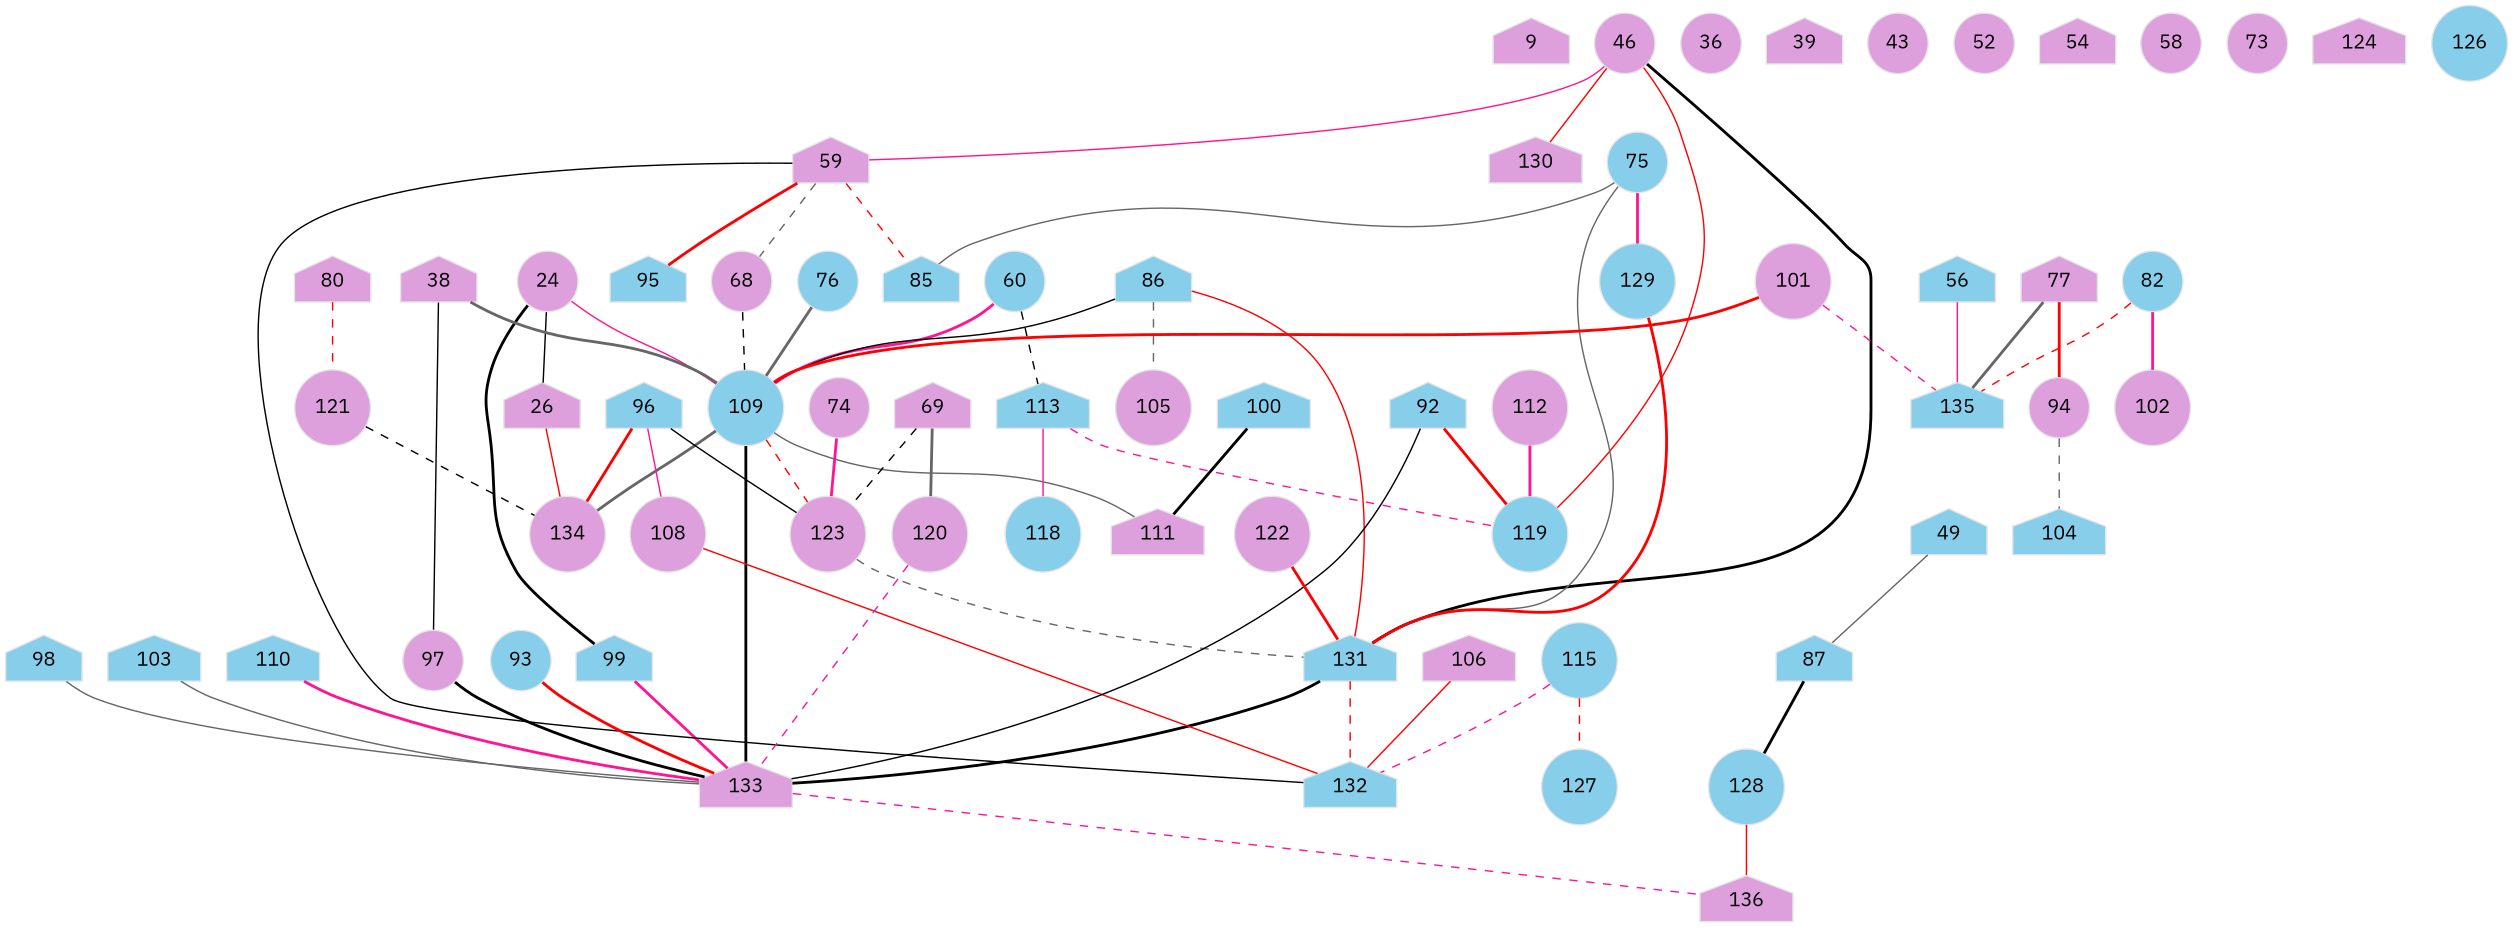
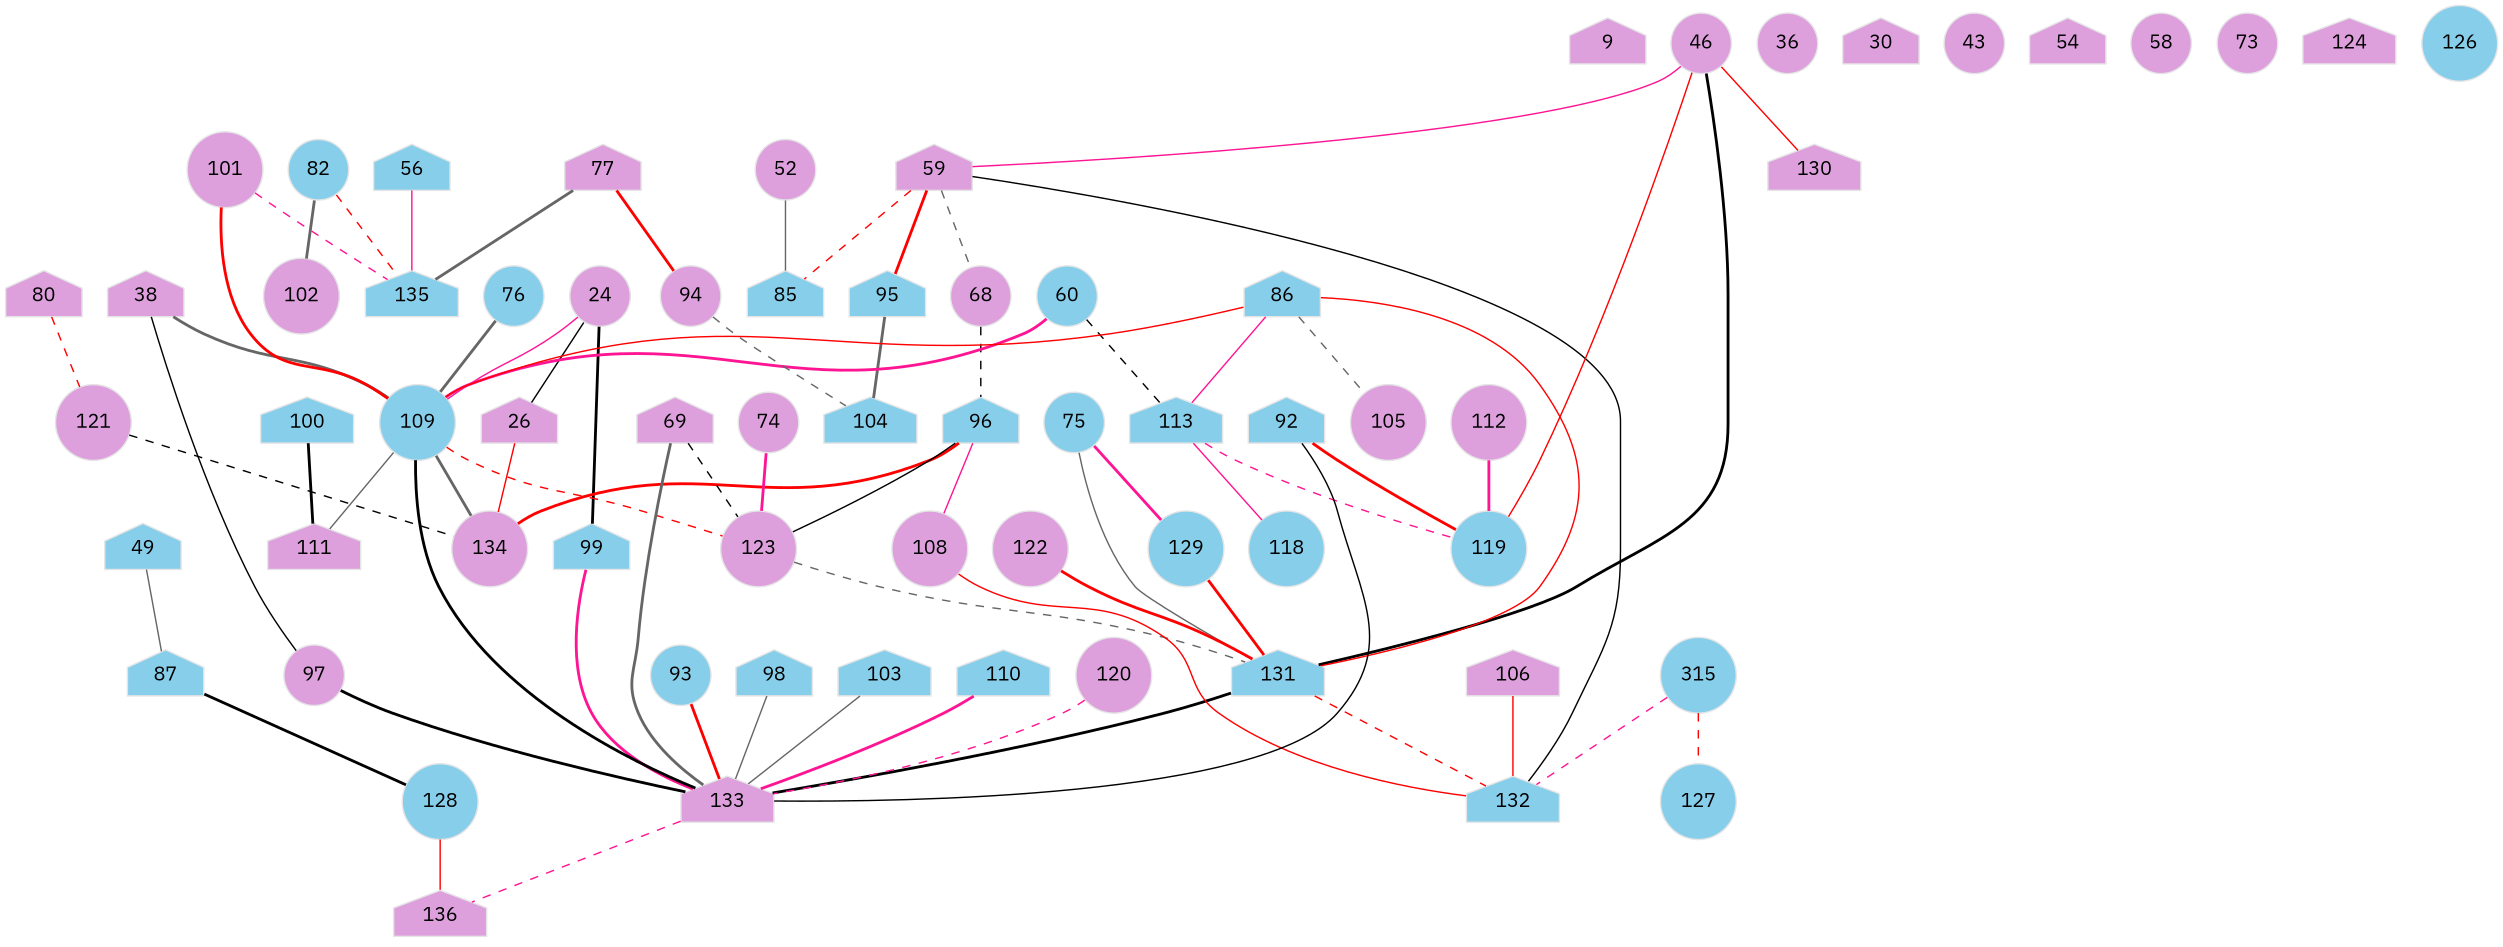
  graph {
    fontname="IBM Plex Sans"
    node [color=gray90 fillcolor=plum fontname="IBM Plex Sans" shape=circle style=filled]
    edge [color=red fontname="IBM Plex Sans" style=bold]
    9 [shape=house]
    26 [shape=house super="+21"]
    134 [super="+20+117"]
    24
    99 [fillcolor=skyblue shape=house]
    109 [fillcolor=skyblue super="+61+51+88+89"]
    133 [shape=house super="+40+90+81"]
    123 [super="+71"]
    111 [shape=house super="+44+4+28"]
    36
    38 [shape=house]
    97
-   39 [shape=house]
+   39 [shape=house label=30]
    43
    59 [shape=house super="+48"]
    68
    85 [fillcolor=skyblue shape=house super="+25"]
    95 [fillcolor=skyblue shape=house]
    132 [fillcolor=skyblue shape=house super="+125+116"]
    46
    119 [fillcolor=skyblue super="+29+50"]
    130 [shape=house super="+23"]
    131 [fillcolor=skyblue shape=house super="+53+67"]
    49 [fillcolor=skyblue shape=house]
    87 [fillcolor=skyblue shape=house]
    128 [fillcolor=skyblue super="+79"]
    52 [super="+8"]
    54 [shape=house]
    135 [fillcolor=skyblue shape=house super="+22+30"]
    56 [fillcolor=skyblue shape=house]
    58
    96 [fillcolor=skyblue shape=house super="+6"]
    104 [fillcolor=skyblue shape=house]
    60 [fillcolor=skyblue]
    113 [fillcolor=skyblue shape=house super="+57"]
    118 [fillcolor=skyblue]
    108
    69 [shape=house]
    136 [shape=house super="+37+63"]
    73
    74
    75 [fillcolor=skyblue]
    129 [fillcolor=skyblue super="+65+66"]
    76 [fillcolor=skyblue]
    77 [shape=house super="+64"]
    94
    121 [super="+35+47+78"]
    80 [shape=house]
    82 [fillcolor=skyblue]
    102
    n51 [fillcolor=skyblue label=93]
    86 [fillcolor=skyblue shape=house super="+18+5"]
    105
    92 [fillcolor=skyblue shape=house super="+84+91+45"]
    98 [fillcolor=skyblue shape=house]
    100 [fillcolor=skyblue shape=house]
    101
    103 [fillcolor=skyblue shape=house]
    106 [shape=house]
    110 [fillcolor=skyblue shape=house]
    112
-   115 [fillcolor=skyblue]
+   115 [fillcolor=skyblue label=315]
    127 [fillcolor=skyblue]
    120
    122 [super="+1+32"]
    124 [shape=house]
    126 [fillcolor=skyblue]
    26 -- 134 [style=solid]
    24 -- 26 [color=black style=solid]
    24 -- 99 [color=black]
    24 -- 109 [color=deeppink style=solid weight=2]
    99 -- 133 [color=deeppink]
    109 -- 134 [color=gray40 weight=2]
    109 -- 133 [color=black weight=2]
    109 -- 123 [style=dashed weight=2]
    109 -- 111 [color=gray40 style=solid]
    133 -- 136 [color=deeppink style=dashed]
    123 -- 131 [color=gray40 style=dashed]
    38 -- 109 [color=gray40]
    38 -- 97 [color=black style=solid]
    97 -- 133 [color=black]
    59 -- 68 [color=gray40 style=dashed]
    59 -- 85 [style=dashed weight=2]
    59 -- 95
    59 -- 132 [color=black style=solid]
-   68 -- 109 [color=black style=dashed]
+   68 -- 96 [color=black style=dashed]
+   95 -- 104 [color=gray40]
    46 -- 59 [color=deeppink style=solid]
    46 -- 119 [style=solid weight=2]
    46 -- 130 [style=solid weight=2]
    46 -- 131 [color=black]
    131 -- 133 [color=black weight=2]
    131 -- 132 [style=dashed]
    49 -- 87 [color=gray40 style=solid]
    87 -- 128 [color=black]
    128 -- 136 [style=solid weight=2]
    56 -- 135 [color=deeppink style=solid]
    96 -- 134
    96 -- 123 [color=black style=solid]
    96 -- 108 [color=deeppink style=solid]
    60 -- 109 [color=deeppink weight=2]
    60 -- 113 [color=black style=dashed]
    113 -- 119 [color=deeppink style=dashed]
    113 -- 118 [color=deeppink style=solid]
    108 -- 132 [style=solid]
-   69 -- 120 [color=gray40]
+   69 -- 133 [color=gray40]
    69 -- 123 [color=black style=dashed]
    74 -- 123 [color=deeppink]
-   75 -- 85 [color=gray40 style=solid]
+   52 -- 85 [color=gray40 style=solid]
    75 -- 131 [color=gray40 style=solid]
    75 -- 129 [color=deeppink weight=2]
    129 -- 131
    76 -- 109 [color=gray40]
    77 -- 135 [color=gray40]
    77 -- 94
    94 -- 104 [color=gray40 style=dashed]
    121 -- 134 [color=black style=dashed]
    80 -- 121 [style=dashed]
    82 -- 135 [style=dashed]
-   82 -- 102 [color=deeppink]
+   82 -- 102 [color=gray40]
    n51 -- 133
-   86 -- 109 [color=black style=solid]
+   86 -- 109 [style=solid]
    86 -- 131 [style=solid]
+   86 -- 113 [color=deeppink style=solid]
    86 -- 105 [color=gray40 style=dashed]
    92 -- 133 [color=black style=solid]
    92 -- 119
    98 -- 133 [color=gray40 style=solid]
    100 -- 111 [color=black]
    101 -- 109
    101 -- 135 [color=deeppink style=dashed]
    103 -- 133 [color=gray40 style=solid]
    106 -- 132 [style=solid]
    110 -- 133 [color=deeppink]
    112 -- 119 [color=deeppink]
    115 -- 132 [color=deeppink style=dashed]
    115 -- 127 [style=dashed]
    120 -- 133 [color=deeppink style=dashed]
    122 -- 131
  }
